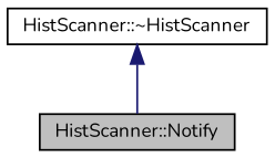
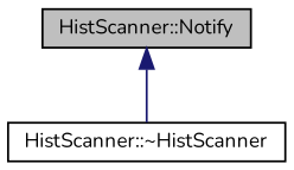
  digraph {
    rankdir=TB
    fontname=Nunito
    node [color=black fontname=Nunito fontsize=10 shape=record style=filled]
    n1 [fillcolor=grey75 fontcolor=black height=0.2 label="HistScanner::Notify" width=0.4]
    n2 [fillcolor=white height=0.2 label="HistScanner::~HistScanner" width=0.4]
-   n2 -> n1 [color=midnightblue dir=back fontname=Nunito fontsize=10 labelfontname=Helvetica labelfontsize=10 style=solid]
+   n1 -> n2 [color=midnightblue dir=back fontname=Nunito fontsize=10 labelfontname=Helvetica labelfontsize=10 style=solid]
  }
